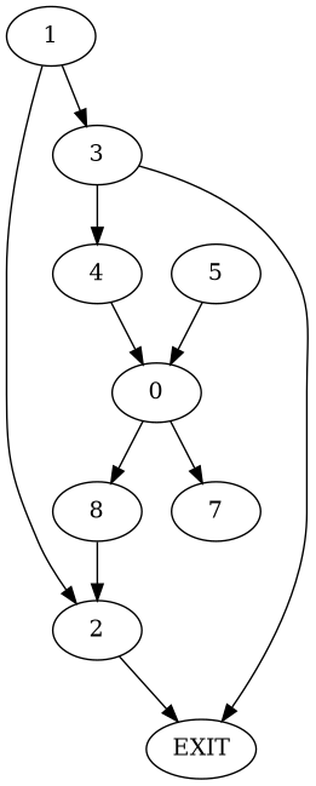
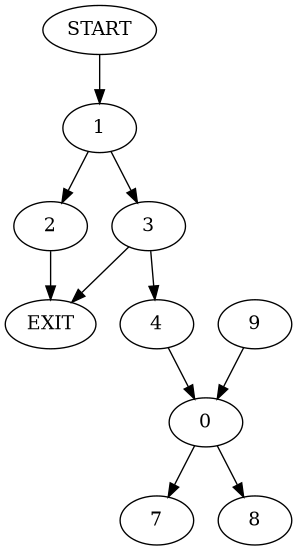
  digraph {
+   n1 [label=START]
    1
    2
    3
    n5 [label=EXIT]
    4
    n7 [label=0]
    7
    8
-   9 [label=5]
+   9
+   n1 -> 1
    1 -> 2
    1 -> 3
    2 -> n5
    3 -> n5
    3 -> 4
    4 -> n7
    n7 -> 7
    n7 -> 8
-   8 -> 2
    9 -> n7
  }
